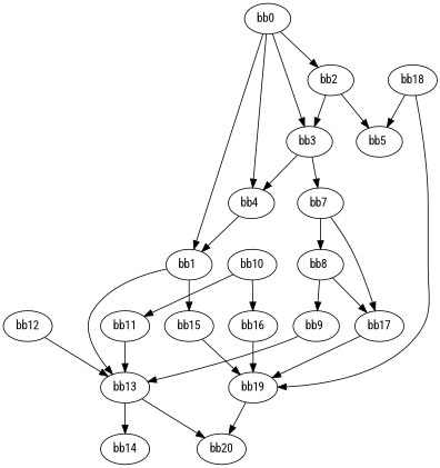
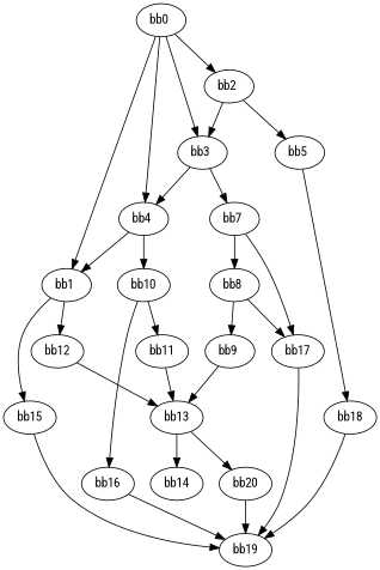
  digraph {
    fontname="Roboto Condensed"
    node [fontname="Roboto Condensed"]
    edge [fontname="Roboto Condensed"]
    n1 [label="bb0\l"]
    n2 [label="bb1\l"]
    n3 [label="bb2\l"]
    n4 [label="bb3\l"]
    n5 [label="bb4\l"]
    n6 [label="bb12\l"]
    n7 [label="bb15\l"]
    n8 [label="bb5\l"]
    n9 [label="bb7\l"]
    n10 [label="bb10\l"]
    n11 [label="bb13\l"]
    n12 [label="bb19\l"]
    n13 [label="bb18\l"]
    n14 [label="bb8\l"]
    n15 [label="bb17\l"]
    n16 [label="bb11\l"]
    n17 [label="bb16\l"]
    n18 [label="bb14\l"]
    n19 [label="bb20\l"]
    n20 [label="bb9\l"]
    n1 -> n2
    n1 -> n3
    n1 -> n4
    n1 -> n5
-   n2 -> n11
+   n2 -> n6
    n2 -> n7
    n3 -> n4
    n3 -> n8
    n4 -> n5
    n4 -> n9
    n5 -> n2
+   n5 -> n10
    n6 -> n11
    n7 -> n12
-   n13 -> n8
+   n8 -> n13
    n9 -> n14
    n9 -> n15
    n10 -> n16
    n10 -> n17
    n11 -> n18
    n11 -> n19
-   n12 -> n19
+   n19 -> n12
    n13 -> n12
    n14 -> n15
    n14 -> n20
    n15 -> n12
    n16 -> n11
    n17 -> n12
    n20 -> n11
  }
